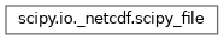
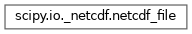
  digraph {
    rankdir=LR
-   n1 [color=grey40 fillcolor=white fontname=Helvetica fontsize=10 height=0.2 label="scipy.io._netcdf.scipy_file" shape=box style=filled width=0.4]
+   n1 [color=grey40 fillcolor=white fontname=Helvetica fontsize=10 height=0.2 label="scipy.io._netcdf.netcdf_file" shape=box style=filled width=0.4]
  }
